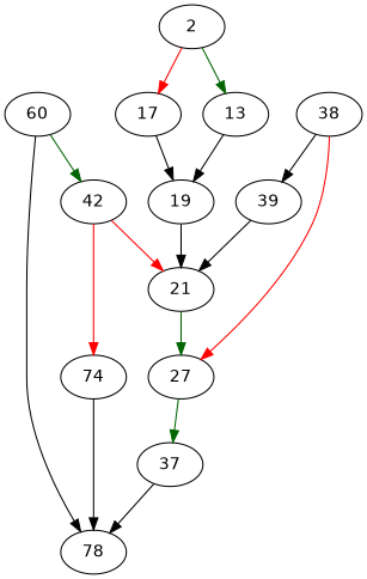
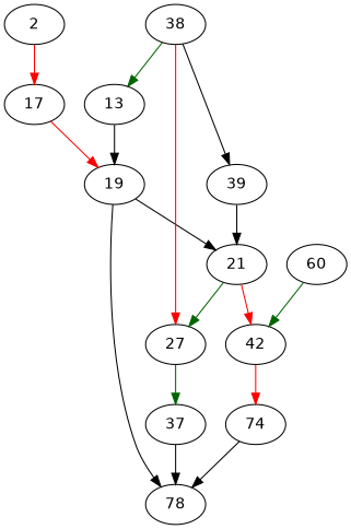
  strict digraph {
    fontname="DejaVu Sans"
    node [fontname="DejaVu Sans"]
    edge [fontname="DejaVu Sans"]
    2 [entry=true]
    13
    17
    19
    21
    27
    42
    37
    74
    78
    38
    39
    60
-   2 -> 13 [color=darkgreen cond=true]
+   38 -> 13 [color=darkgreen cond=true]
    2 -> 17 [color=red cond=false]
    13 -> 19
-   17 -> 19
+   17 -> 19 [color=red]
    19 -> 21
    21 -> 27 [color=darkgreen cond=true]
-   42 -> 21 [color=red cond=false]
+   21 -> 42 [color=red cond=false]
    27 -> 37 [color=darkgreen cond=true]
    42 -> 74 [color=red cond=false]
    37 -> 78
    74 -> 78
    38 -> 27 [color=red cond=false]
    38 -> 39
    39 -> 21
    60 -> 42 [color=darkgreen cond=true]
-   60 -> 78
+   19 -> 78
  }
